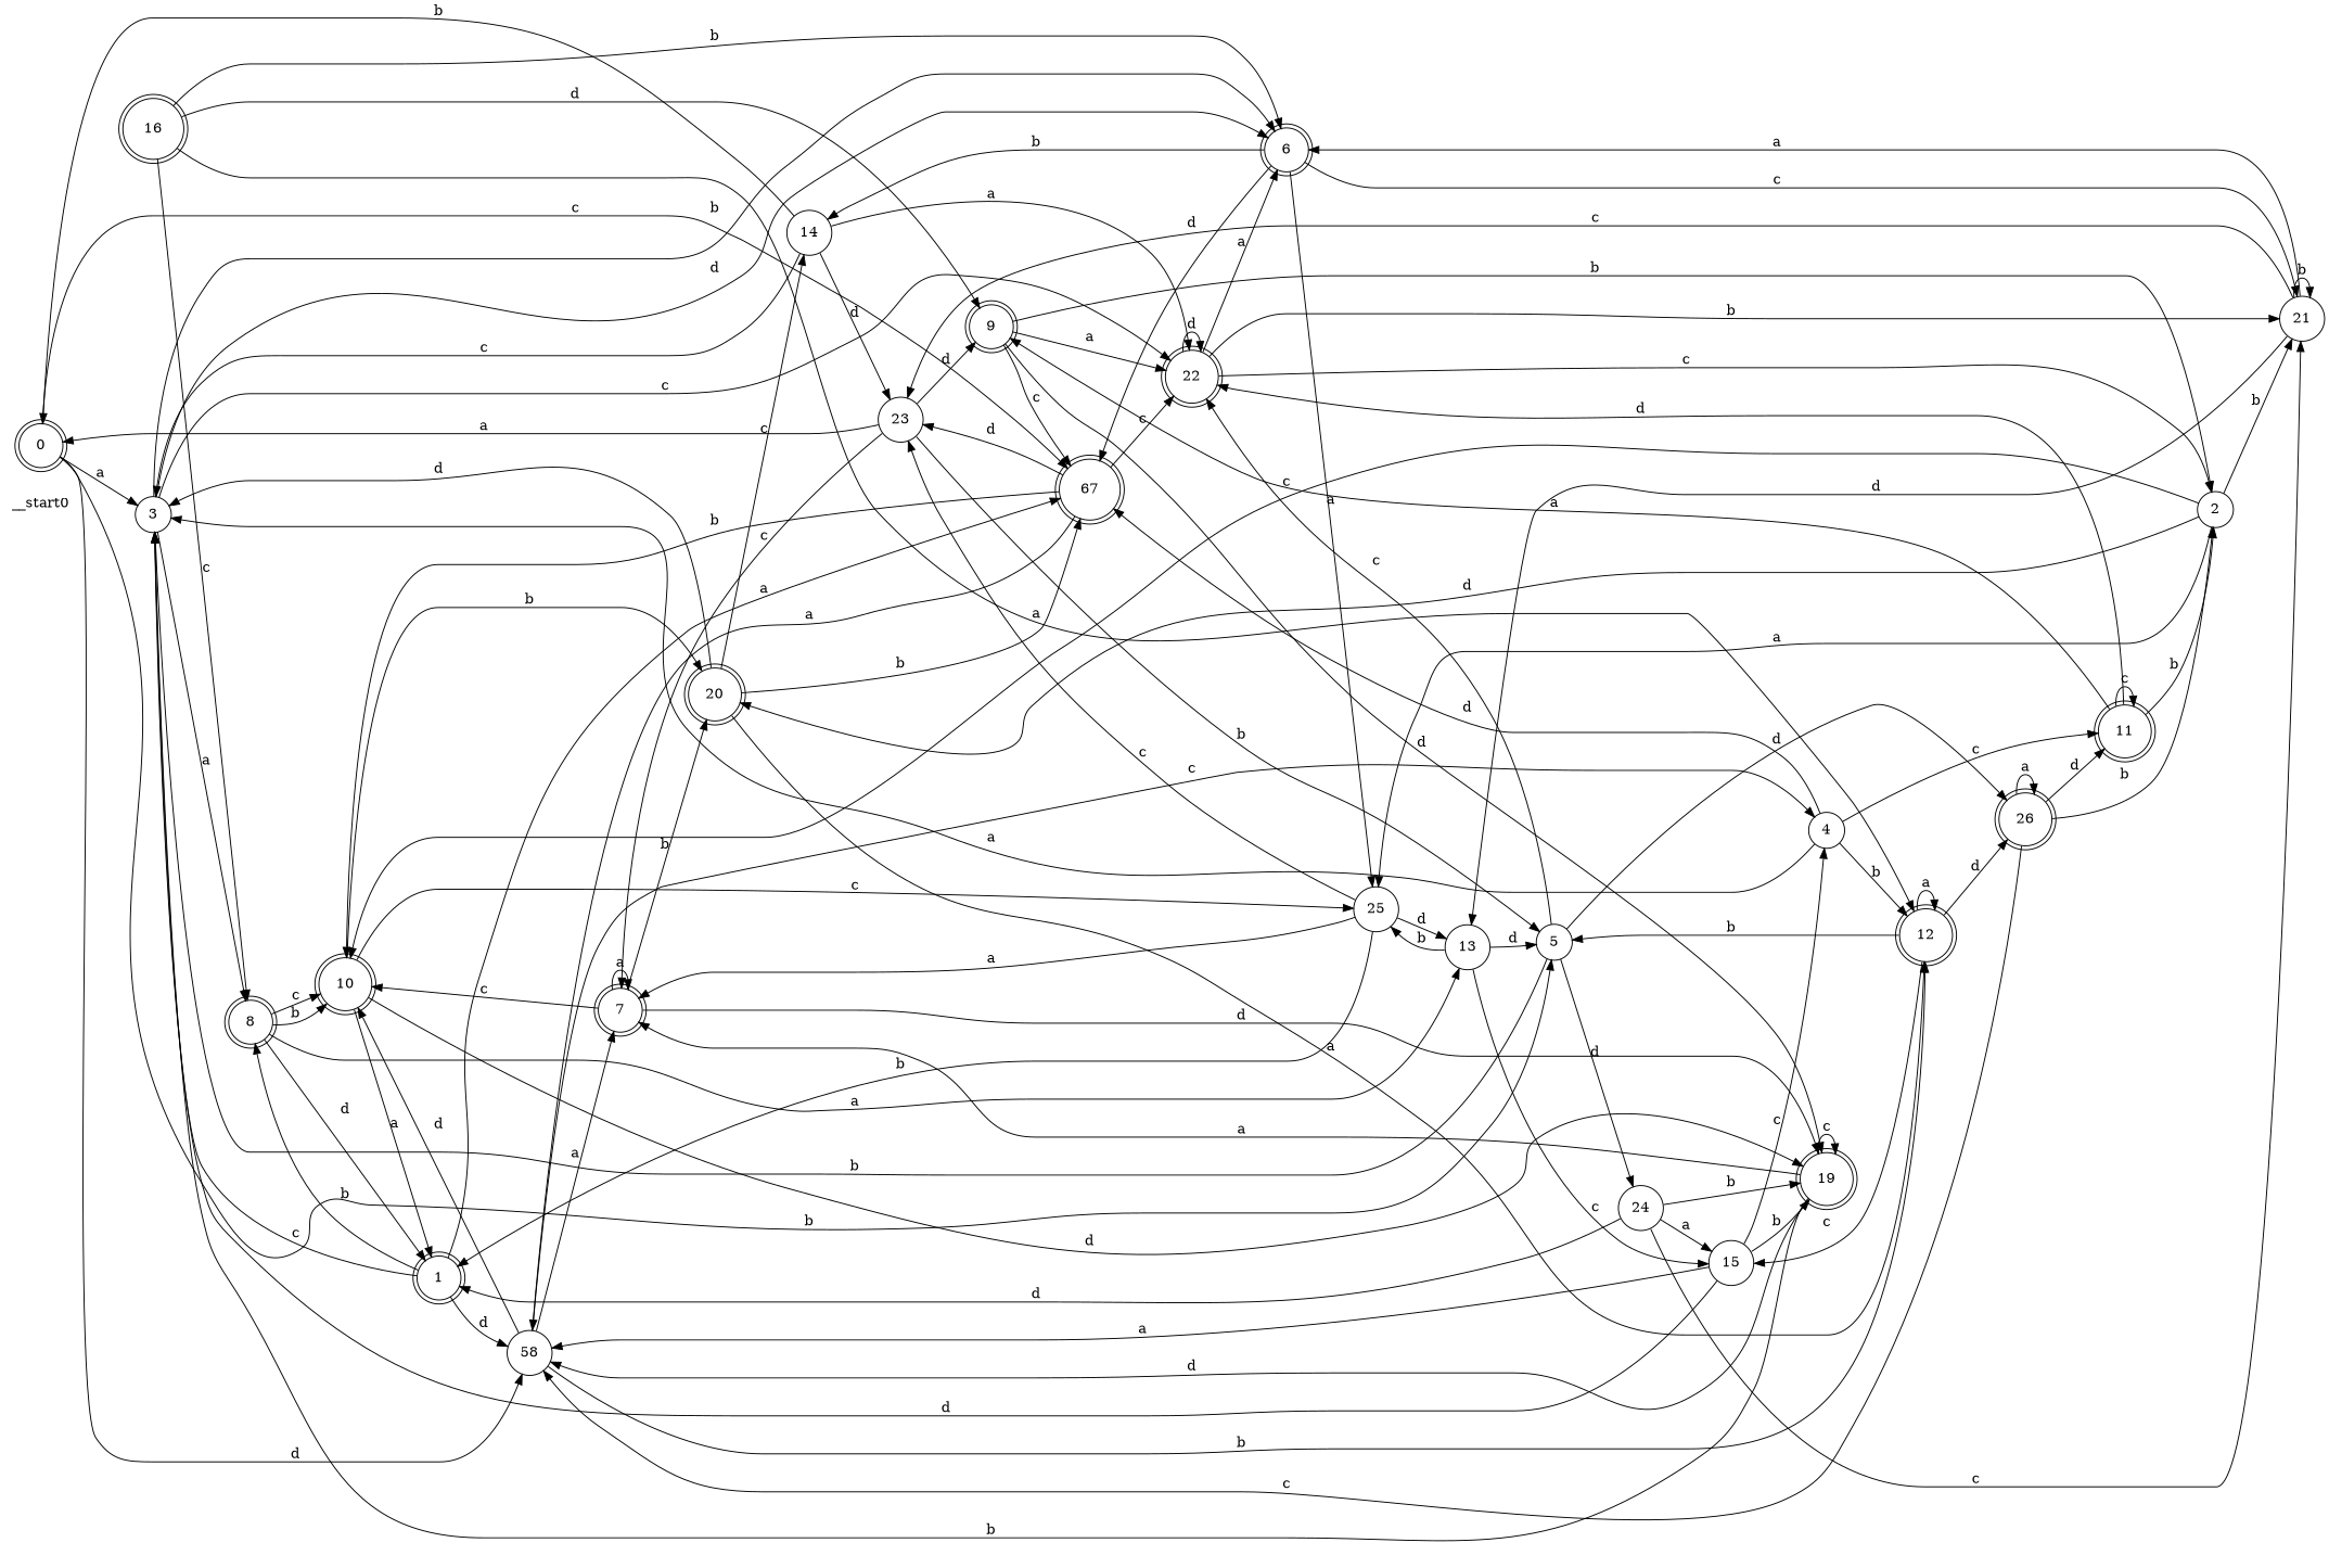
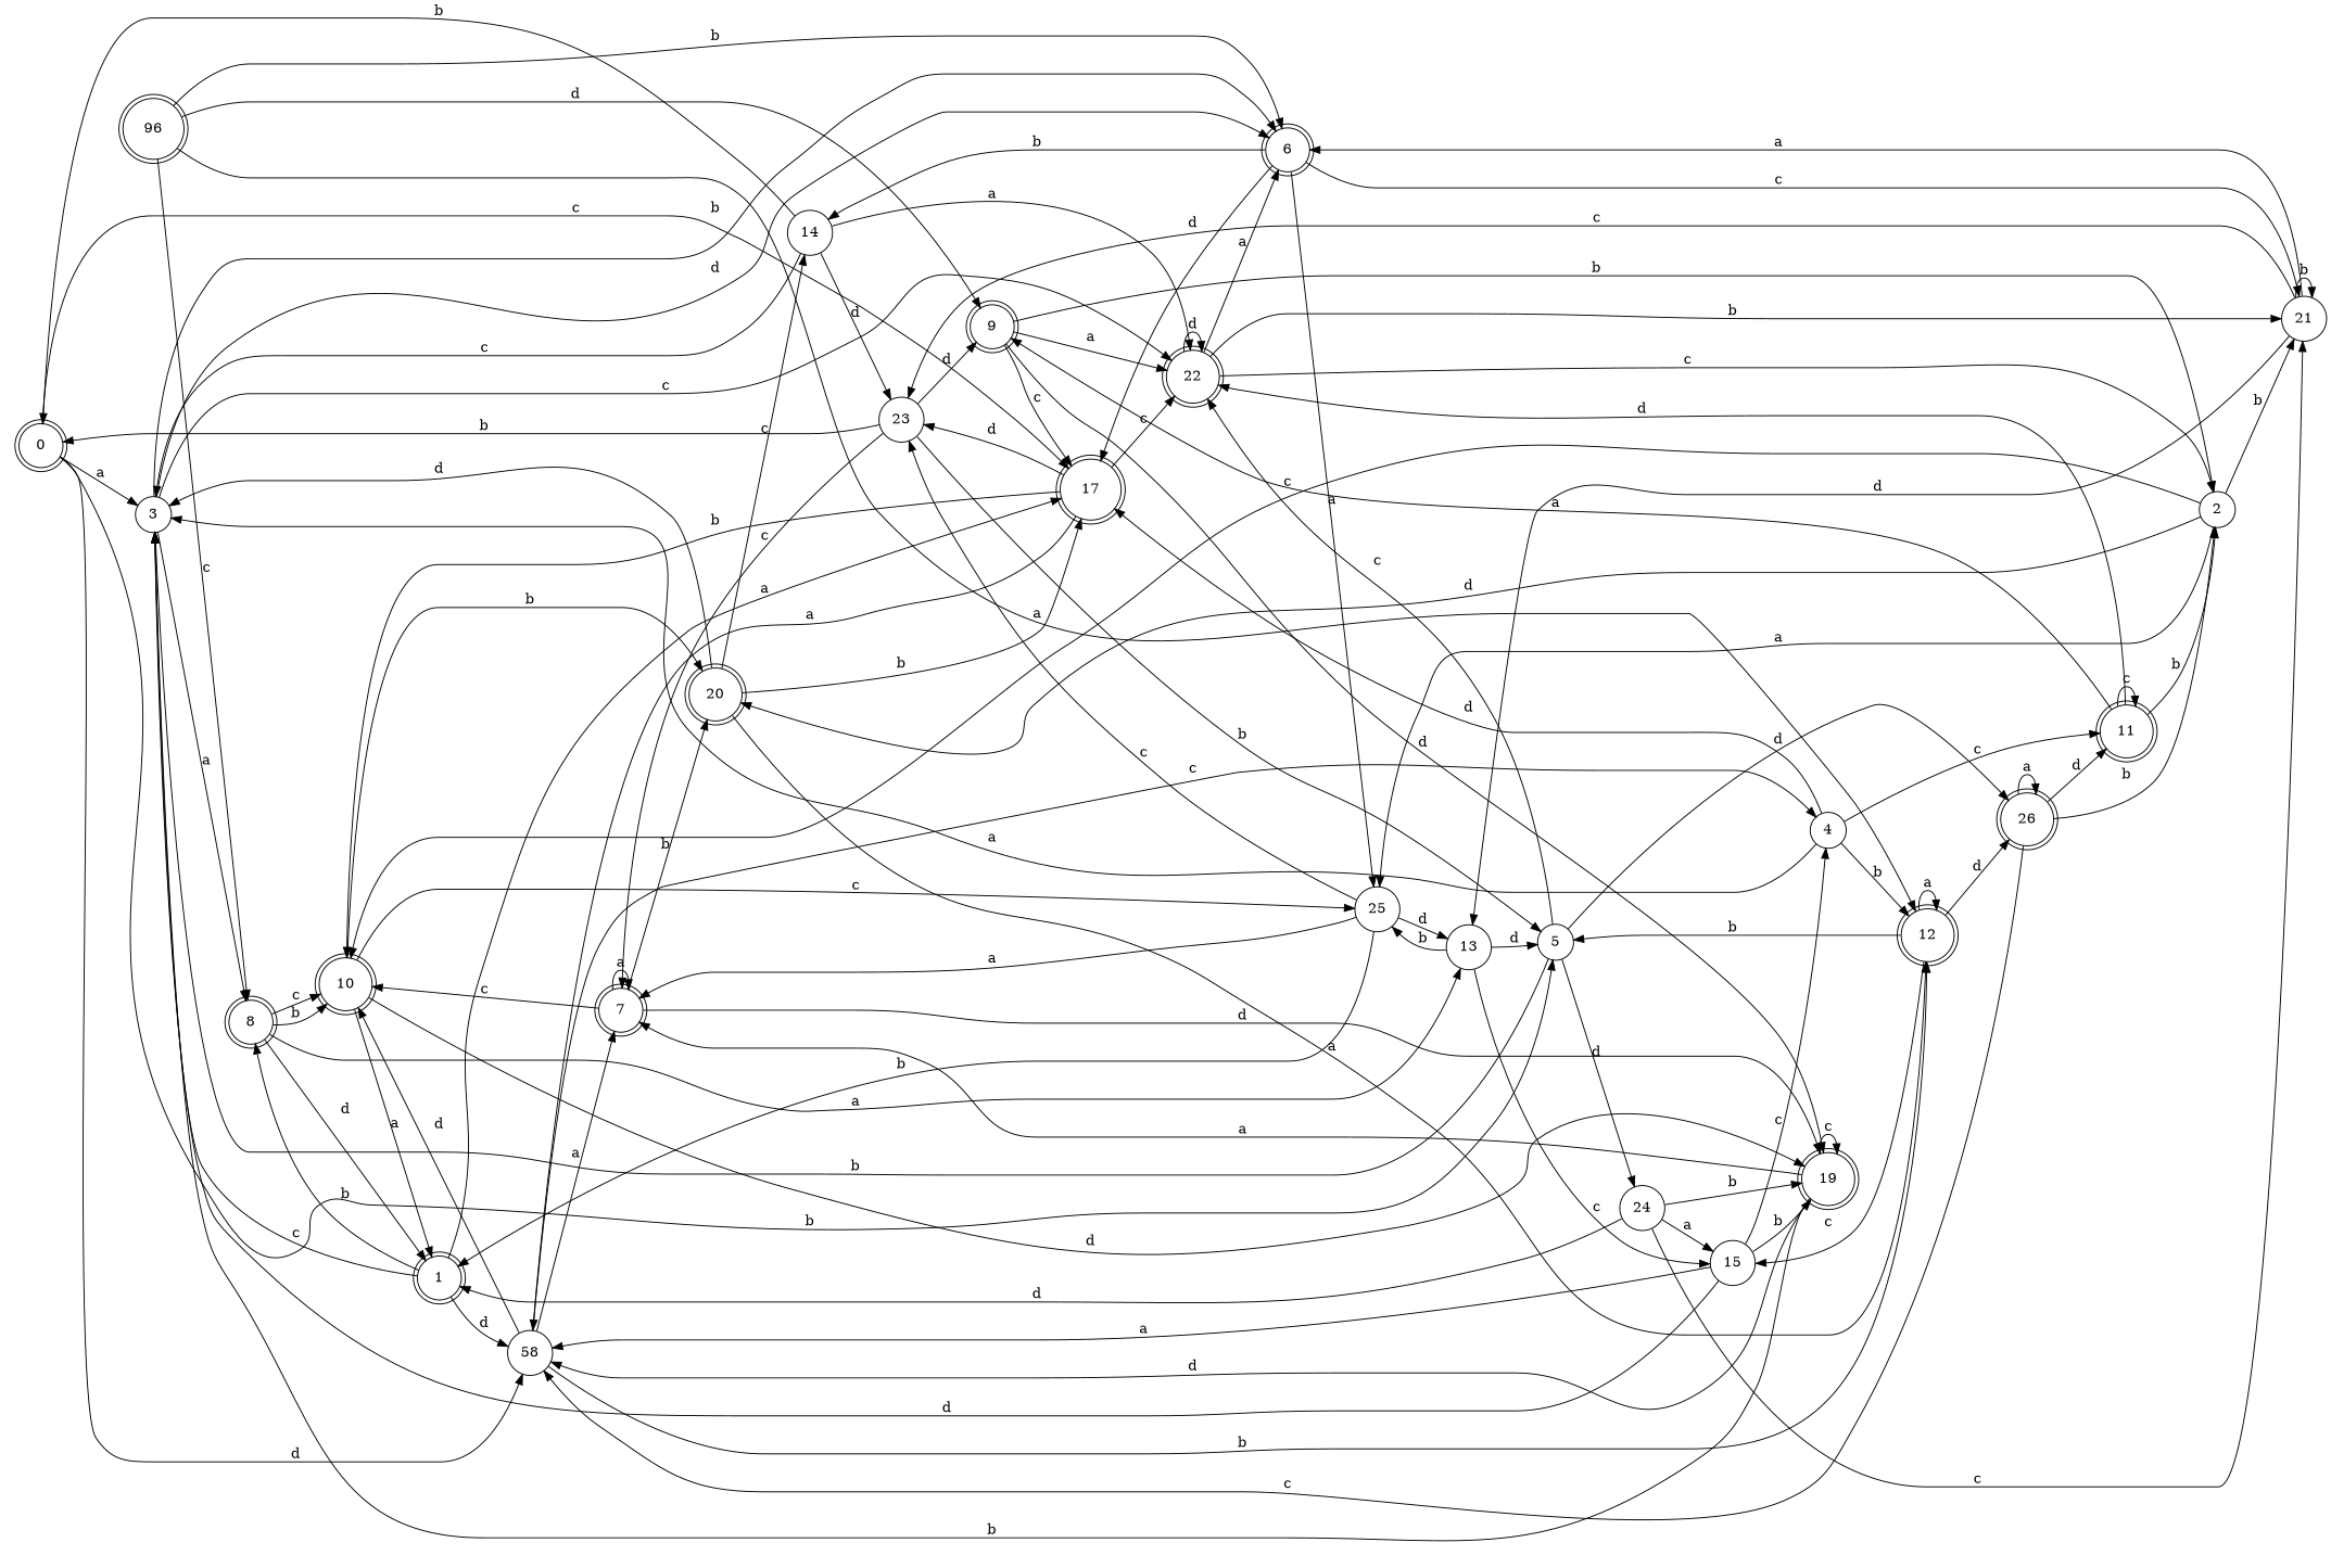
  digraph {
    rankdir=LR
    node [shape=doublecircle color=black fillcolor=white style="rounded,filled"]
-   __start0 [shape=none color="" fillcolor="" style=""]
    n2 [label=0]
    n3 [label=3 shape=circle style=filled]
    n4 [label=5 shape=circle style=filled]
-   n5 [label=67]
+   n5 [label=17]
    n6 [label=58 shape=circle style=filled]
    n7 [label=8]
    n8 [label=6]
    n9 [label=22]
    n10 [label=24 shape=circle style=filled]
    n11 [label=26]
    n12 [label=10]
    n13 [label=23 shape=circle style=filled]
    n14 [label=4 shape=circle style=filled]
    n15 [label=12]
    n16 [label=7]
    n17 [label=1]
    n18 [label=13 shape=circle style=filled]
    n19 [label=2 shape=circle style=filled]
    n20 [label=20]
    n21 [label=21 shape=circle style=filled]
    n22 [label=25 shape=circle style=filled]
    n23 [label=19]
    n24 [label=14 shape=circle style=filled]
    n25 [label=11]
    n26 [label=9]
    n27 [label=15 shape=circle style=filled]
-   n28 [label=16]
+   n28 [label=96]
    n2 -> n3 [label=a]
    n2 -> n4 [label=b]
    n2 -> n5 [label=c]
    n2 -> n6 [label=d]
    n3 -> n7 [label=a]
    n3 -> n8 [label=b]
    n3 -> n8 [label=d]
    n3 -> n9 [label=c]
    n4 -> n3 [label=b]
    n4 -> n9 [label=c]
    n4 -> n10 [label=d]
    n4 -> n11 [label=d]
    n5 -> n6 [label=a]
    n5 -> n9 [label=c]
    n5 -> n12 [label=b]
    n5 -> n13 [label=d]
    n6 -> n12 [label=d]
    n6 -> n14 [label=c]
    n6 -> n15 [label=b]
    n6 -> n16 [label=a]
    n7 -> n12 [label=b]
    n7 -> n12 [label=c]
    n7 -> n17 [label=d]
    n7 -> n18 [label=a]
    n8 -> n5 [label=d]
    n8 -> n21 [label=c]
    n8 -> n22 [label=a]
    n8 -> n24 [label=b]
    n9 -> n8 [label=a]
    n9 -> n9 [label=d]
    n9 -> n19 [label=c]
    n9 -> n21 [label=b]
    n10 -> n17 [label=d]
    n10 -> n21 [label=c]
    n10 -> n23 [label=b]
    n10 -> n27 [label=a]
    n11 -> n6 [label=c]
    n11 -> n11 [label=a]
    n11 -> n19 [label=b]
    n11 -> n25 [label=d]
    n12 -> n17 [label=a]
    n12 -> n20 [label=b]
    n12 -> n22 [label=c]
    n12 -> n23 [label=d]
-   n13 -> n2 [label=a]
+   n13 -> n2 [label=b]
    n13 -> n4 [label=b]
    n13 -> n16 [label=c]
    n13 -> n26 [label=d]
    n14 -> n3 [label=a]
    n14 -> n5 [label=d]
    n14 -> n15 [label=b]
    n14 -> n25 [label=c]
    n15 -> n4 [label=b]
    n15 -> n11 [label=d]
    n15 -> n15 [label=a]
    n15 -> n27 [label=c]
    n16 -> n12 [label=c]
    n16 -> n16 [label=a]
    n16 -> n20 [label=b]
    n16 -> n23 [label=d]
    n17 -> n3 [label=c]
    n17 -> n5 [label=a]
    n17 -> n6 [label=d]
    n17 -> n7 [label=b]
    n18 -> n4 [label=d]
    n18 -> n22 [label=b]
    n18 -> n27 [label=c]
    n19 -> n12 [label=c]
    n19 -> n20 [label=d]
    n19 -> n21 [label=b]
    n19 -> n22 [label=a]
    n20 -> n3 [label=d]
    n20 -> n5 [label=b]
    n20 -> n15 [label=a]
    n20 -> n24 [label=c]
    n21 -> n8 [label=a]
    n21 -> n13 [label=c]
    n21 -> n18 [label=d]
    n21 -> n21 [label=b]
    n22 -> n13 [label=c]
    n22 -> n16 [label=a]
    n22 -> n17 [label=b]
    n22 -> n18 [label=d]
    n23 -> n3 [label=b]
    n23 -> n6 [label=d]
    n23 -> n16 [label=a]
    n23 -> n23 [label=c]
    n24 -> n2 [label=b]
    n24 -> n3 [label=c]
    n24 -> n9 [label=a]
    n24 -> n13 [label=d]
    n25 -> n9 [label=d]
    n25 -> n19 [label=b]
    n25 -> n25 [label=c]
    n25 -> n26 [label=a]
    n26 -> n5 [label=c]
    n26 -> n9 [label=a]
    n26 -> n19 [label=b]
    n26 -> n23 [label=d]
    n27 -> n3 [label=d]
    n27 -> n6 [label=a]
    n27 -> n14 [label=c]
    n27 -> n23 [label=b]
    n28 -> n7 [label=c]
    n28 -> n8 [label=b]
    n28 -> n15 [label=a]
    n28 -> n26 [label=d]
  }
